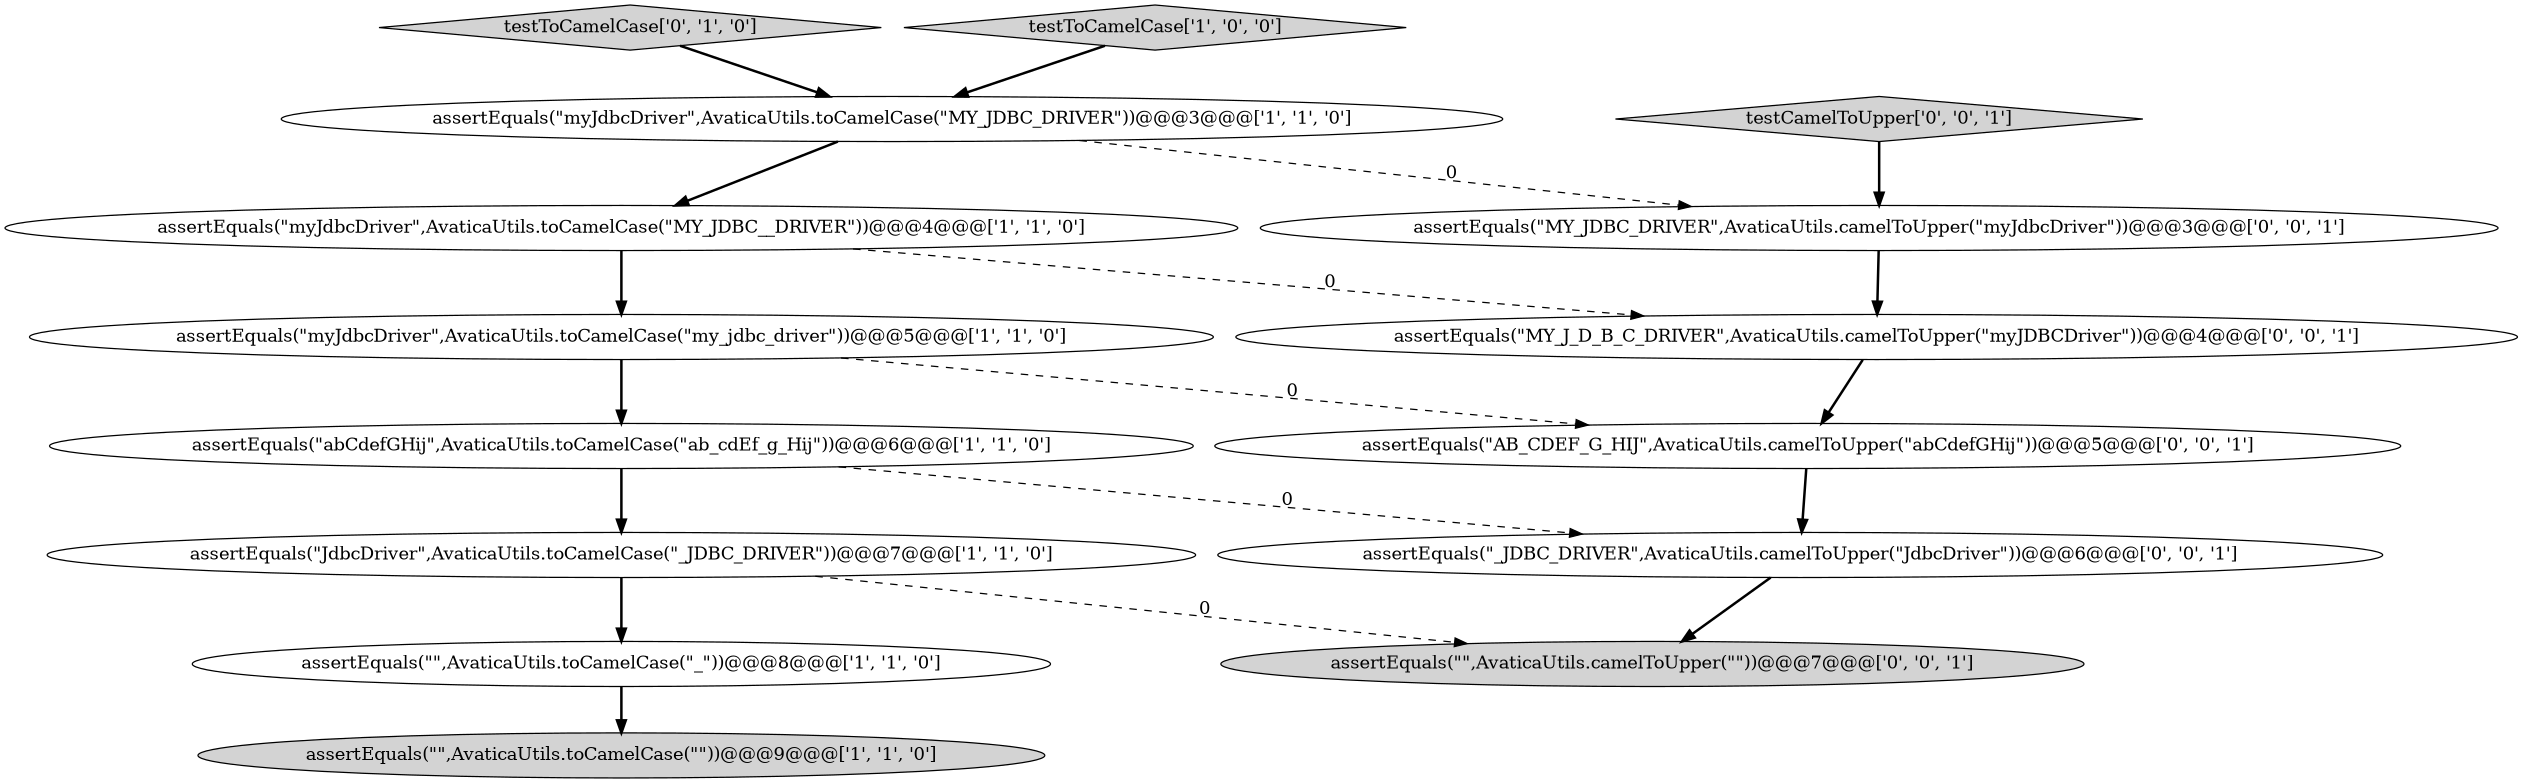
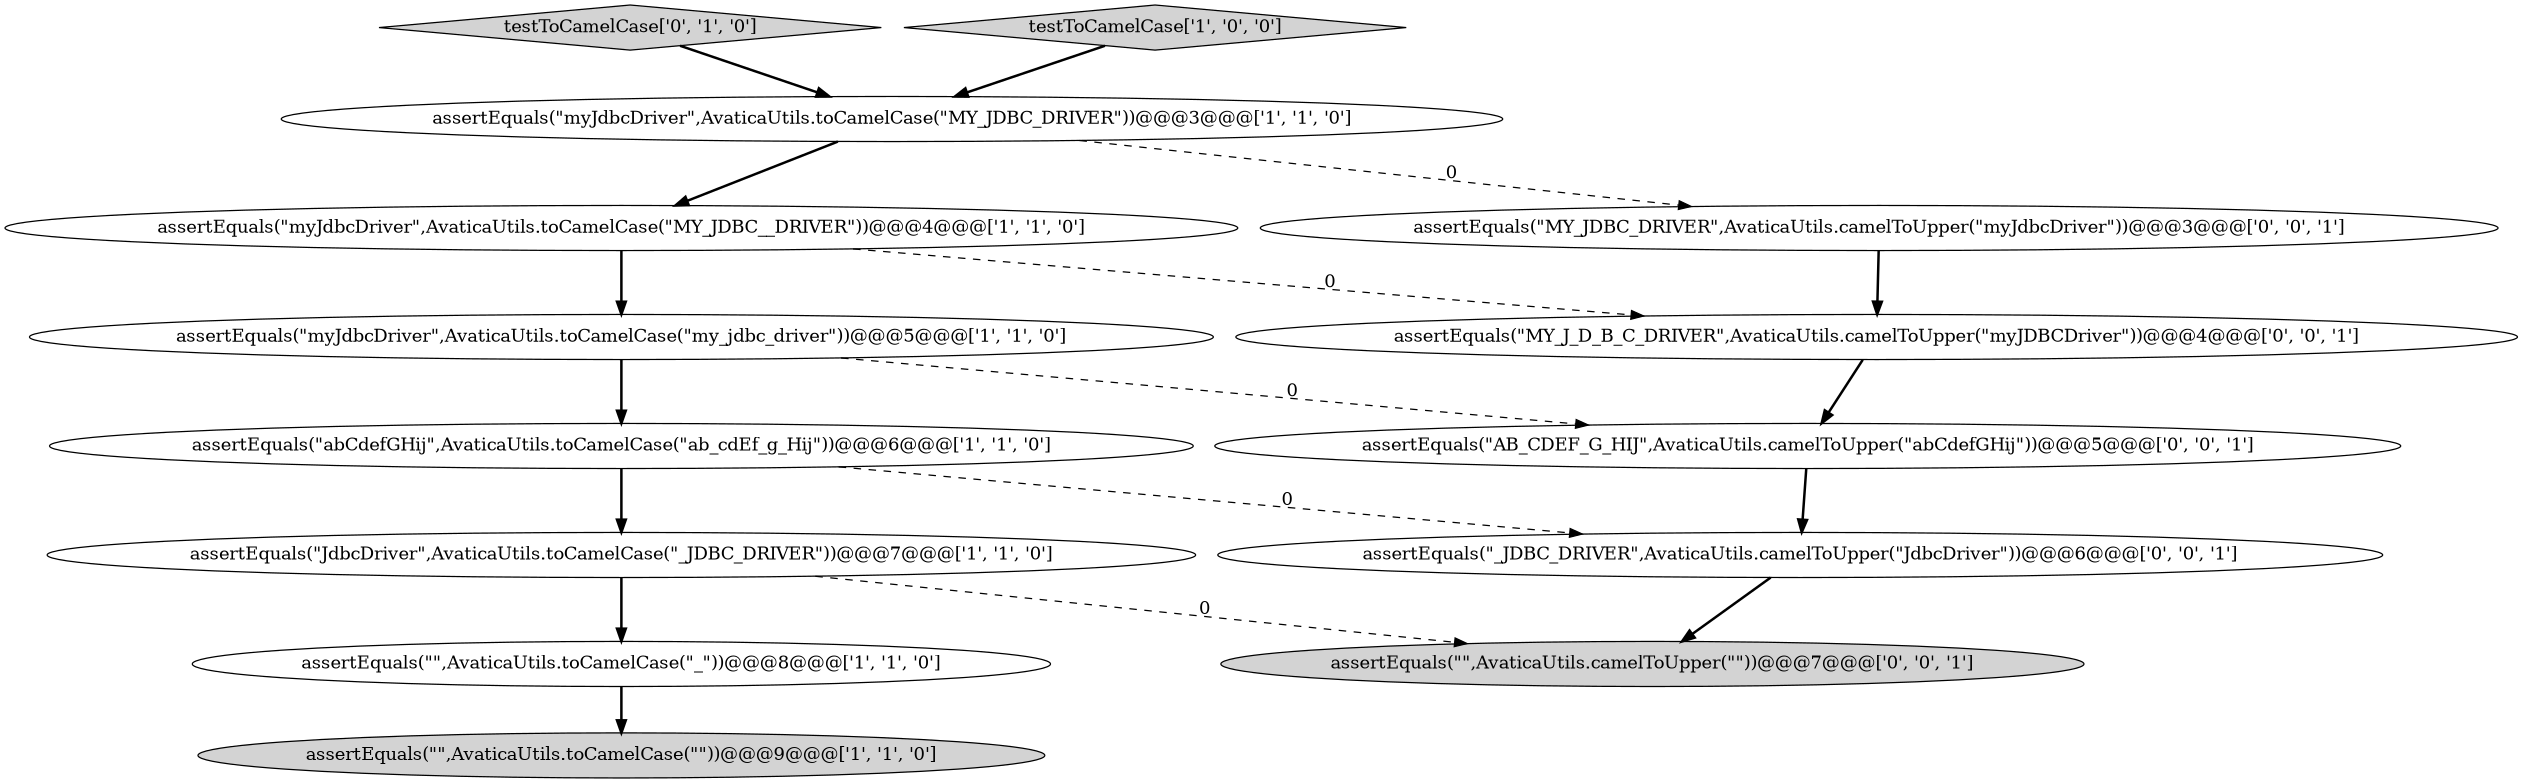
  digraph {
    node [fillcolor=white shape=ellipse style=filled]
    edge [style=bold]
    n1 [label="assertEquals(\"MY_JDBC_DRIVER\",AvaticaUtils.camelToUpper(\"myJdbcDriver\"))@@@3@@@['0', '0', '1']"]
    n2 [label="assertEquals(\"MY_J_D_B_C_DRIVER\",AvaticaUtils.camelToUpper(\"myJDBCDriver\"))@@@4@@@['0', '0', '1']"]
    n3 [label="assertEquals(\"JdbcDriver\",AvaticaUtils.toCamelCase(\"_JDBC_DRIVER\"))@@@7@@@['1', '1', '0']"]
    n4 [label="assertEquals(\"\",AvaticaUtils.toCamelCase(\"_\"))@@@8@@@['1', '1', '0']"]
    n5 [fillcolor=lightgray label="assertEquals(\"\",AvaticaUtils.camelToUpper(\"\"))@@@7@@@['0', '0', '1']"]
-   n6 [fillcolor=lightgray label="testCamelToUpper['0', '0', '1']" shape=diamond]
    n7 [label="assertEquals(\"myJdbcDriver\",AvaticaUtils.toCamelCase(\"my_jdbc_driver\"))@@@5@@@['1', '1', '0']"]
    n8 [label="assertEquals(\"abCdefGHij\",AvaticaUtils.toCamelCase(\"ab_cdEf_g_Hij\"))@@@6@@@['1', '1', '0']"]
    n9 [label="assertEquals(\"AB_CDEF_G_HIJ\",AvaticaUtils.camelToUpper(\"abCdefGHij\"))@@@5@@@['0', '0', '1']"]
    n10 [label="assertEquals(\"myJdbcDriver\",AvaticaUtils.toCamelCase(\"MY_JDBC__DRIVER\"))@@@4@@@['1', '1', '0']"]
    n11 [label="assertEquals(\"_JDBC_DRIVER\",AvaticaUtils.camelToUpper(\"JdbcDriver\"))@@@6@@@['0', '0', '1']"]
    n12 [fillcolor=lightgray label="assertEquals(\"\",AvaticaUtils.toCamelCase(\"\"))@@@9@@@['1', '1', '0']"]
    n13 [fillcolor=lightgray label="testToCamelCase['0', '1', '0']" shape=diamond]
    n14 [label="assertEquals(\"myJdbcDriver\",AvaticaUtils.toCamelCase(\"MY_JDBC_DRIVER\"))@@@3@@@['1', '1', '0']"]
    n15 [fillcolor=lightgray label="testToCamelCase['1', '0', '0']" shape=diamond]
    n1 -> n2
    n2 -> n9
    n3 -> n4
    n3 -> n5 [label=0 style=dashed]
    n4 -> n12
-   n6 -> n1
    n7 -> n8
    n7 -> n9 [label=0 style=dashed]
    n8 -> n3
    n8 -> n11 [label=0 style=dashed]
    n9 -> n11
    n10 -> n2 [label=0 style=dashed]
    n10 -> n7
    n11 -> n5
    n13 -> n14
    n14 -> n1 [label=0 style=dashed]
    n14 -> n10
    n15 -> n14
  }
